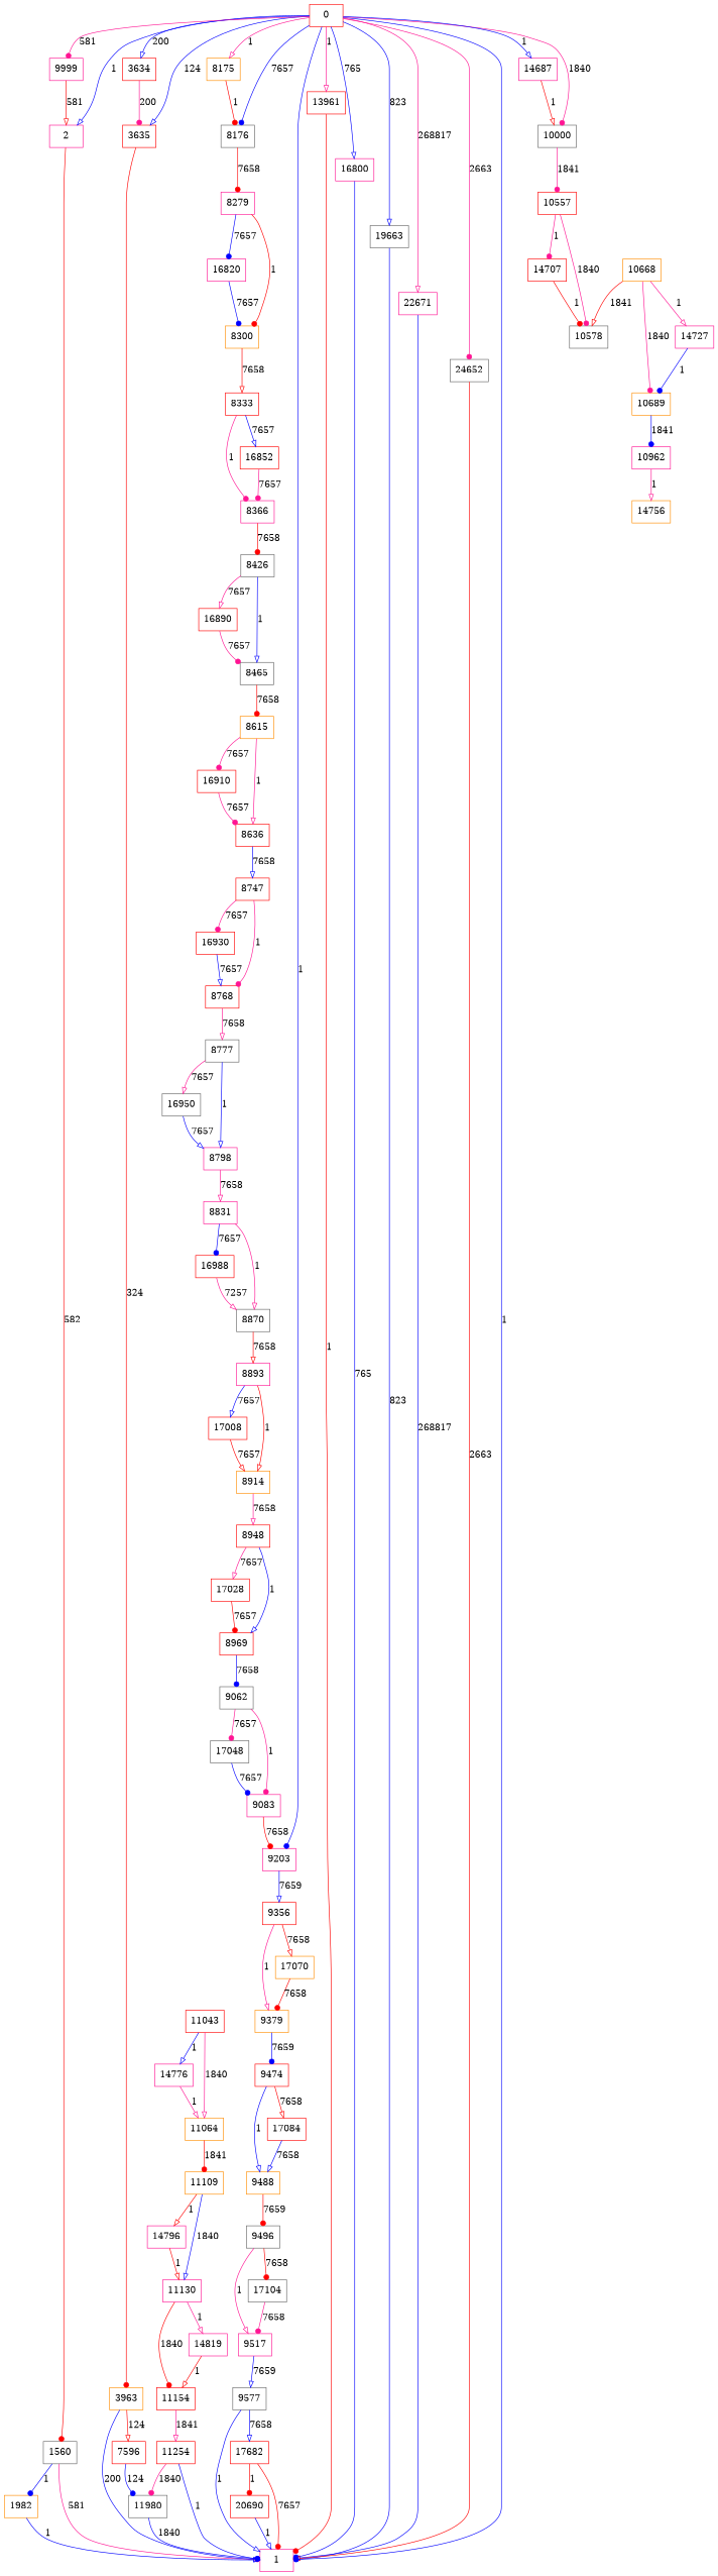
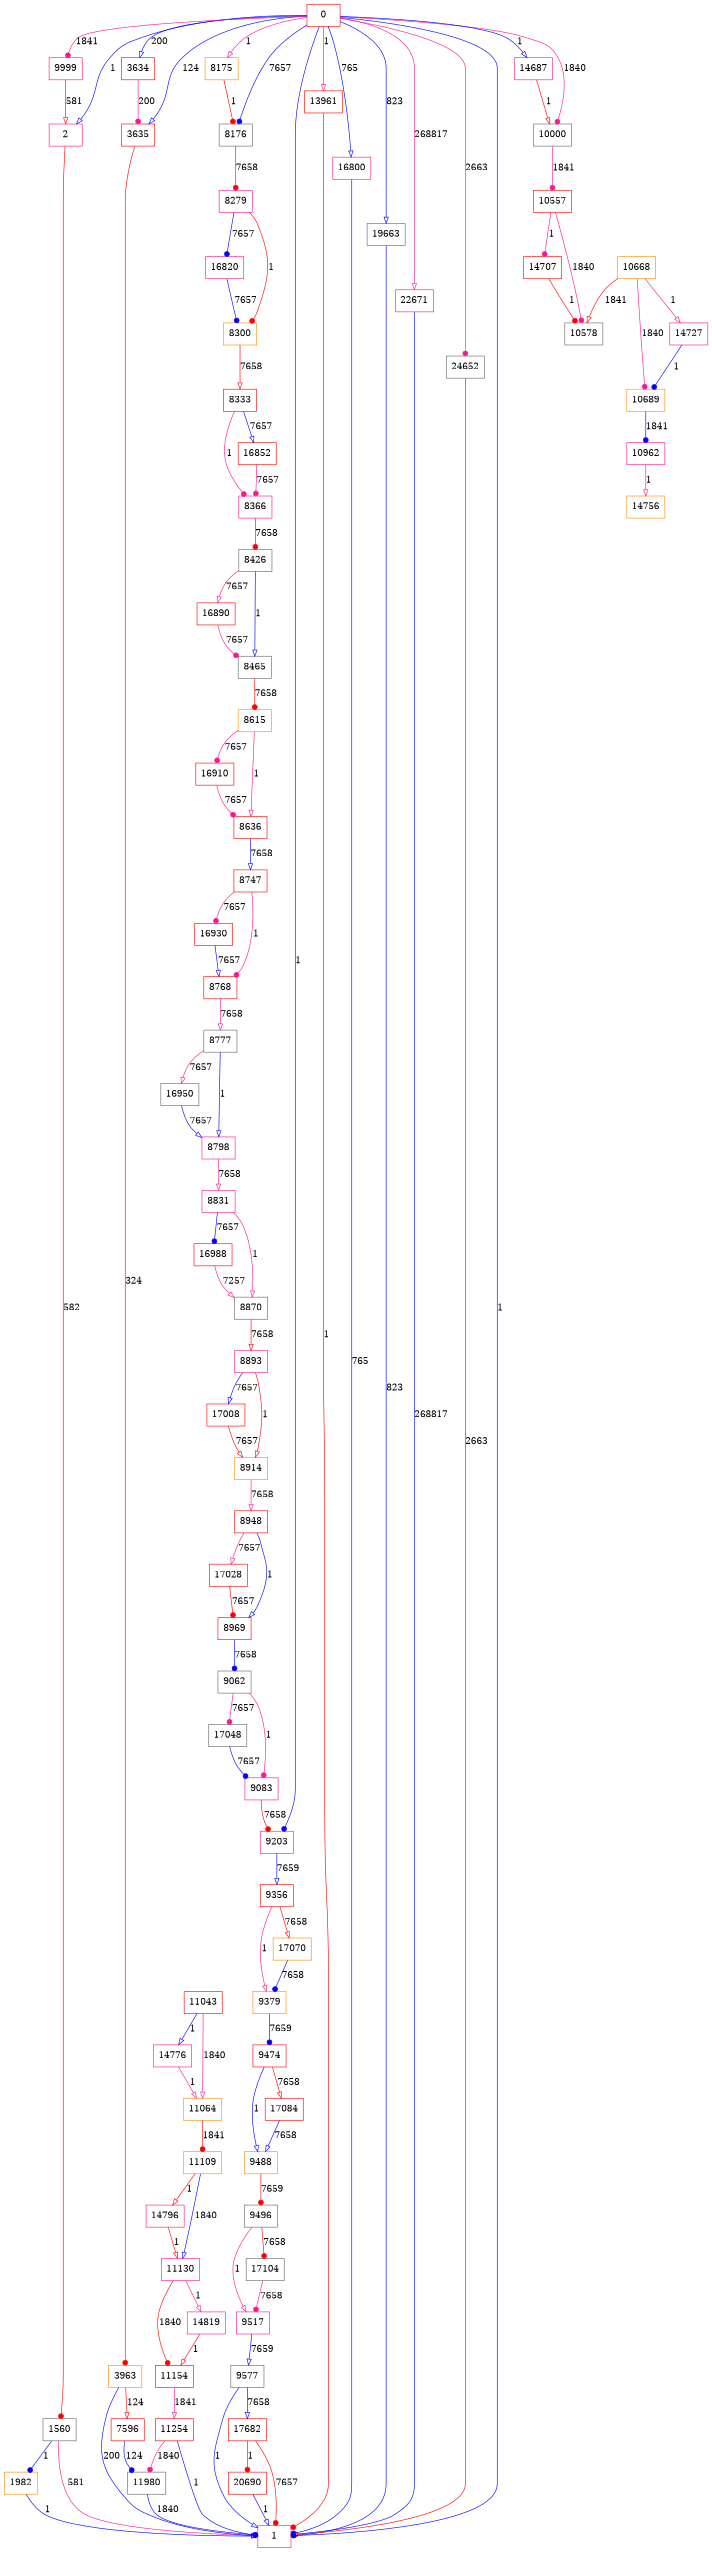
  digraph {
    fontname="DejaVu Serif"
    rankdir=TB
    node [color=red fontname="DejaVu Serif" shape=rectangle]
    edge [arrowhead=onormal color=blue fontname="DejaVu Serif"]
    2 [color=deeppink]
    1560 [color=gray40]
    1 [color=deeppink]
    1982 [color=darkorange]
    3634
    3635
    3963 [color=darkorange]
    7596
    11980 [color=gray40]
    8175 [color=darkorange]
    8176 [color=gray40]
    8279 [color=deeppink]
    8300 [color=darkorange]
    16820 [color=deeppink]
    8333
    8366 [color=deeppink]
    16852
    8426 [color=gray40]
    8465 [color=gray40]
    16890
    8615 [color=darkorange]
    8636
    16910
    8747
    8768
    16930
    8777 [color=gray40]
    8798 [color=deeppink]
    16950 [color=gray40]
    8831 [color=deeppink]
    8870 [color=gray40]
    16988
    8893 [color=deeppink]
    8914 [color=darkorange]
    17008
    8948
    8969
    17028
    9062 [color=gray40]
    9083 [color=deeppink]
    17048 [color=gray40]
    9203 [color=deeppink]
    9356
    9379 [color=darkorange]
    17070 [color=darkorange]
    9474
    9488 [color=darkorange]
    17084
    9496 [color=gray40]
    9517 [color=deeppink]
    17104 [color=gray40]
    9577 [color=gray40]
    17682
    20690
    9999 [color=deeppink]
    10000 [color=gray40]
    10557
    10578 [color=gray40]
    14707
    10668 [color=darkorange]
    10689 [color=darkorange]
    14727 [color=deeppink]
    10962 [color=deeppink]
    14756 [color=darkorange]
    11064 [color=darkorange]
    11043
    14776 [color=deeppink]
    11109 [color=darkorange]
    11130 [color=deeppink]
    14796 [color=deeppink]
    11154
    14819 [color=deeppink]
    11254
    13961
    14687 [color=deeppink]
    16800 [color=deeppink]
    19663 [color=gray40]
    22671 [color=deeppink]
    24652 [color=gray40]
    0
    2 -> 1560 [arrowhead=dot color=red label=582]
    1560 -> 1 [arrowhead=dot color=deeppink label=581]
    1560 -> 1982 [arrowhead=dot label=1]
    1982 -> 1 [label=1]
    3634 -> 3635 [arrowhead=dot color=deeppink label=200]
    3635 -> 3963 [arrowhead=dot color=red label=324]
    3963 -> 1 [label=200]
    3963 -> 7596 [color=red label=124]
    7596 -> 11980 [arrowhead=dot label=124]
    11980 -> 1 [arrowhead=dot label=1840]
    8175 -> 8176 [arrowhead=dot color=red label=1]
    8176 -> 8279 [arrowhead=dot color=red label=7658]
    8279 -> 8300 [arrowhead=dot color=red label=1]
    8279 -> 16820 [arrowhead=dot label=7657]
    8300 -> 8333 [color=red label=7658]
    16820 -> 8300 [arrowhead=dot label=7657]
    8333 -> 8366 [arrowhead=dot color=deeppink label=1]
    8333 -> 16852 [label=7657]
    8366 -> 8426 [arrowhead=dot color=red label=7658]
    16852 -> 8366 [arrowhead=dot color=deeppink label=7657]
    8426 -> 8465 [label=1]
    8426 -> 16890 [color=deeppink label=7657]
    8465 -> 8615 [arrowhead=dot color=red label=7658]
    16890 -> 8465 [arrowhead=dot color=deeppink label=7657]
    8615 -> 8636 [color=deeppink label=1]
    8615 -> 16910 [arrowhead=dot color=deeppink label=7657]
    8636 -> 8747 [label=7658]
    16910 -> 8636 [arrowhead=dot color=deeppink label=7657]
    8747 -> 8768 [arrowhead=dot color=deeppink label=1]
    8747 -> 16930 [arrowhead=dot color=deeppink label=7657]
    8768 -> 8777 [color=deeppink label=7658]
    16930 -> 8768 [label=7657]
    8777 -> 8798 [label=1]
    8777 -> 16950 [color=deeppink label=7657]
    8798 -> 8831 [color=deeppink label=7658]
    16950 -> 8798 [label=7657]
    8831 -> 8870 [color=deeppink label=1]
    8831 -> 16988 [arrowhead=dot label=7657]
    8870 -> 8893 [color=red label=7658]
    16988 -> 8870 [color=deeppink label=7257]
    8893 -> 8914 [color=red label=1]
    8893 -> 17008 [label=7657]
    8914 -> 8948 [color=deeppink label=7658]
    17008 -> 8914 [color=red label=7657]
    8948 -> 8969 [label=1]
    8948 -> 17028 [color=deeppink label=7657]
    8969 -> 9062 [arrowhead=dot label=7658]
    17028 -> 8969 [arrowhead=dot color=red label=7657]
    9062 -> 9083 [arrowhead=dot color=deeppink label=1]
    9062 -> 17048 [arrowhead=dot color=deeppink label=7657]
    9083 -> 9203 [arrowhead=dot color=red label=7658]
    17048 -> 9083 [arrowhead=dot label=7657]
    9203 -> 9356 [label=7659]
    9356 -> 9379 [color=deeppink label=1]
    9356 -> 17070 [color=red label=7658]
    9379 -> 9474 [arrowhead=dot label=7659]
-   17070 -> 9379 [arrowhead=dot color=red label=7658]
+   17070 -> 9379 [arrowhead=dot label=7658]
    9474 -> 9488 [label=1]
    9474 -> 17084 [color=red label=7658]
    9488 -> 9496 [arrowhead=dot color=red label=7659]
    17084 -> 9488 [label=7658]
    9496 -> 9517 [color=deeppink label=1]
    9496 -> 17104 [arrowhead=dot color=red label=7658]
    9517 -> 9577 [label=7659]
    17104 -> 9517 [arrowhead=dot color=deeppink label=7658]
    9577 -> 1 [label=1]
    9577 -> 17682 [label=7658]
    17682 -> 1 [arrowhead=dot color=red label=7657]
    17682 -> 20690 [arrowhead=dot color=red label=1]
    20690 -> 1 [label=1]
    9999 -> 2 [color=red label=581]
    10000 -> 10557 [arrowhead=dot color=deeppink label=1841]
    10557 -> 10578 [arrowhead=dot color=deeppink label=1840]
    10557 -> 14707 [arrowhead=dot color=deeppink label=1]
    14707 -> 10578 [arrowhead=dot color=red label=1]
    10668 -> 10578 [color=red label=1841]
    10668 -> 10689 [arrowhead=dot color=deeppink label=1840]
    10668 -> 14727 [color=deeppink label=1]
    10689 -> 10962 [arrowhead=dot label=1841]
    14727 -> 10689 [arrowhead=dot label=1]
    10962 -> 14756 [color=deeppink label=1]
    11064 -> 11109 [arrowhead=dot color=red label=1841]
    11043 -> 11064 [color=deeppink label=1840]
    11043 -> 14776 [label=1]
    14776 -> 11064 [color=deeppink label=1]
    11109 -> 11130 [label=1840]
    11109 -> 14796 [color=red label=1]
    11130 -> 11154 [arrowhead=dot color=red label=1840]
    11130 -> 14819 [color=deeppink label=1]
    14796 -> 11130 [color=red label=1]
    11154 -> 11254 [color=deeppink label=1841]
    14819 -> 11154 [color=red label=1]
    11254 -> 1 [arrowhead=dot label=1]
    11254 -> 11980 [arrowhead=dot color=deeppink label=1840]
    13961 -> 1 [arrowhead=dot color=red label=1]
    14687 -> 10000 [color=red label=1]
    16800 -> 1 [arrowhead=dot label=765]
    19663 -> 1 [arrowhead=dot label=823]
    22671 -> 1 [label=268817]
    24652 -> 1 [color=red label=2663]
    0 -> 2 [label=1]
    0 -> 1 [arrowhead=dot label=1]
    0 -> 3634 [label=200]
    0 -> 3635 [label=124]
    0 -> 8175 [color=deeppink label=1]
    0 -> 8176 [arrowhead=dot label=7657]
    0 -> 9203 [arrowhead=dot label=1]
-   0 -> 9999 [arrowhead=dot color=deeppink label=581]
+   0 -> 9999 [arrowhead=dot color=deeppink label=1841]
    0 -> 10000 [arrowhead=dot color=deeppink label=1840]
    0 -> 13961 [color=deeppink label=1]
    0 -> 14687 [label=1]
    0 -> 16800 [label=765]
    0 -> 19663 [label=823]
    0 -> 22671 [color=deeppink label=268817]
    0 -> 24652 [arrowhead=dot color=deeppink label=2663]
  }
